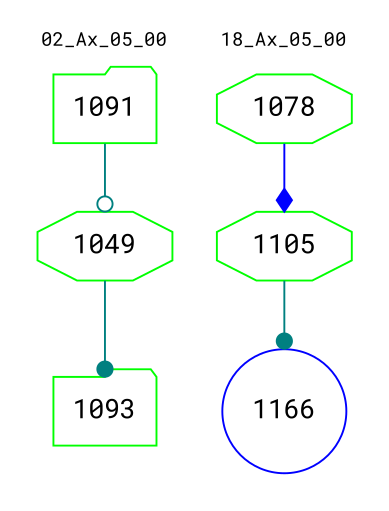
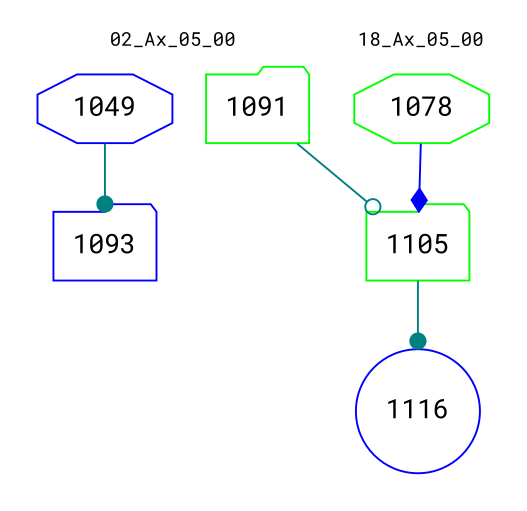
  digraph {
    fontname="Roboto Mono"
    node [color=green fontname="Roboto Mono" shape=folder]
    edge [arrowhead=dot color=teal fontname="Roboto Mono"]
    n1 [label=1091]
-   n2 [label=1049 shape=octagon]
-   n3 [label=1093]
-   n4 [label=1105 shape=octagon]
+   n2 [color=blue label=1049 shape=octagon]
+   n3 [color=blue label=1093]
+   n4 [label=1105]
    n5 [label=1078 shape=octagon]
-   n6 [color=blue label=1166 shape=circle]
+   n6 [color=blue label=1116 shape=circle]
    subgraph cluster_1 {
      color=white
      fontsize=10
      label="02_Ax_05_00"
      n1
      n2
      n3
    }
    subgraph cluster_2 {
      color=white
      fontsize=10
      label="18_Ax_05_00"
      n4
      n5
      n6
    }
-   n1 -> n2 [arrowhead=odot]
+   n1 -> n4 [arrowhead=odot]
    n2 -> n3
    n4 -> n6
    n5 -> n4 [arrowhead=diamond color=blue]
  }
